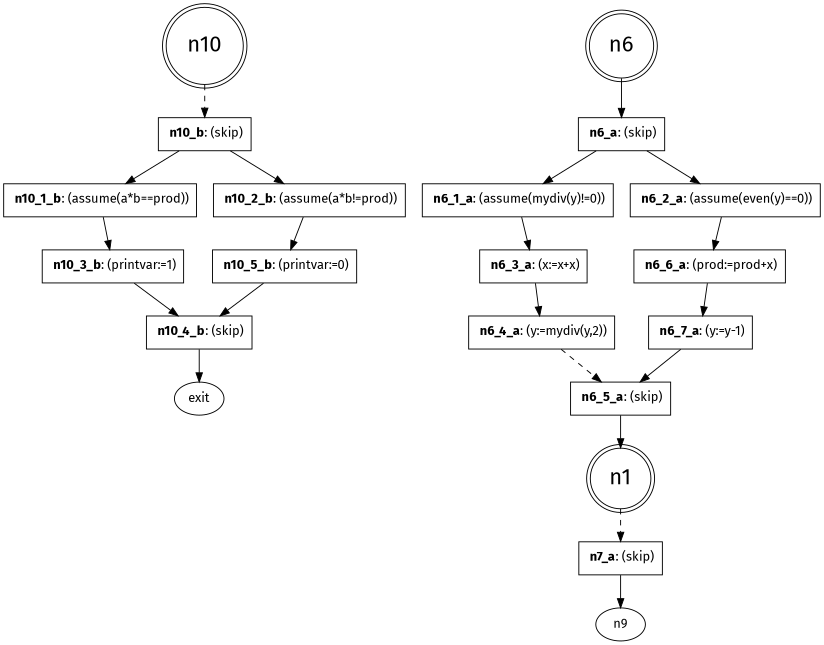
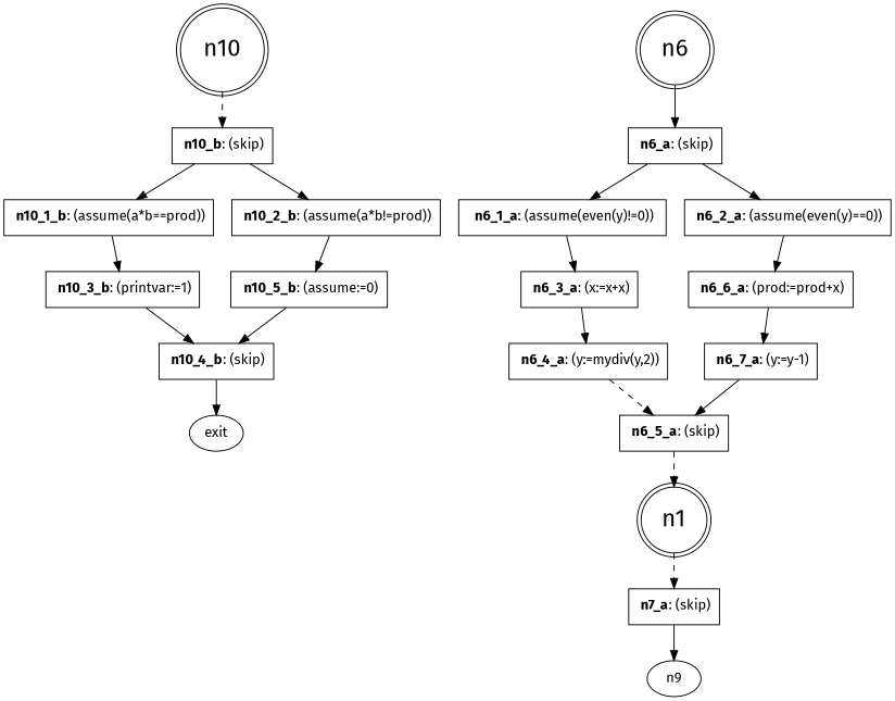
  digraph {
    fontname="Fira Sans"
    node [fontname="Fira Sans" shape=box]
    edge [fontname="Fira Sans"]
    n10 [fontsize=24 shape=doublecircle]
    n10_b [label=< <B>n10_b</B>: (skip)>]
    n10_1_b [label=< <B>n10_1_b</B>: (assume(a*b==prod))>]
    n10_2_b [label=< <B>n10_2_b</B>: (assume(a*b!=prod))>]
    n10_3_b [label=< <B>n10_3_b</B>: (printvar:=1)>]
-   n10_5_b [label=< <B>n10_5_b</B>: (printvar:=0)>]
+   n10_5_b [label=< <B>n10_5_b</B>: (assume:=0)>]
    n10_4_b [label=< <B>n10_4_b</B>: (skip)>]
    exit [shape=""]
    n6 [fontsize=24 shape=doublecircle]
    n6_a [label=< <B>n6_a</B>: (skip)>]
-   n6_1_a [label=< <B>n6_1_a</B>: (assume(mydiv(y)!=0))>]
+   n6_1_a [label=< <B>n6_1_a</B>: (assume(even(y)!=0))>]
    n6_2_a [label=< <B>n6_2_a</B>: (assume(even(y)==0))>]
    n6_3_a [label=< <B>n6_3_a</B>: (x:=x+x)>]
    n6_6_a [label=< <B>n6_6_a</B>: (prod:=prod+x)>]
    n6_4_a [label=< <B>n6_4_a</B>: (y:=mydiv(y,2))>]
    n6_5_a [label=< <B>n6_5_a</B>: (skip)>]
    n6_7_a [label=< <B>n6_7_a</B>: (y:=y-1)>]
    n7 [fontsize=24 label=n1 shape=doublecircle]
    n7_a [label=< <B>n7_a</B>: (skip)>]
    n9 [shape=""]
    n10 -> n10_b [style=dashed]
    n10_b -> n10_1_b
    n10_b -> n10_2_b
    n10_1_b -> n10_3_b
    n10_2_b -> n10_5_b
    n10_3_b -> n10_4_b
    n10_5_b -> n10_4_b
    n10_4_b -> exit
    n6 -> n6_a [style=solid]
    n6_a -> n6_1_a
    n6_a -> n6_2_a
    n6_1_a -> n6_3_a
    n6_2_a -> n6_6_a
    n6_3_a -> n6_4_a
    n6_6_a -> n6_7_a
    n6_4_a -> n6_5_a [style=dashed]
-   n6_5_a -> n7
+   n6_5_a -> n7 [style=dashed]
    n6_7_a -> n6_5_a
    n7 -> n7_a [style=dashed]
    n7_a -> n9
  }
